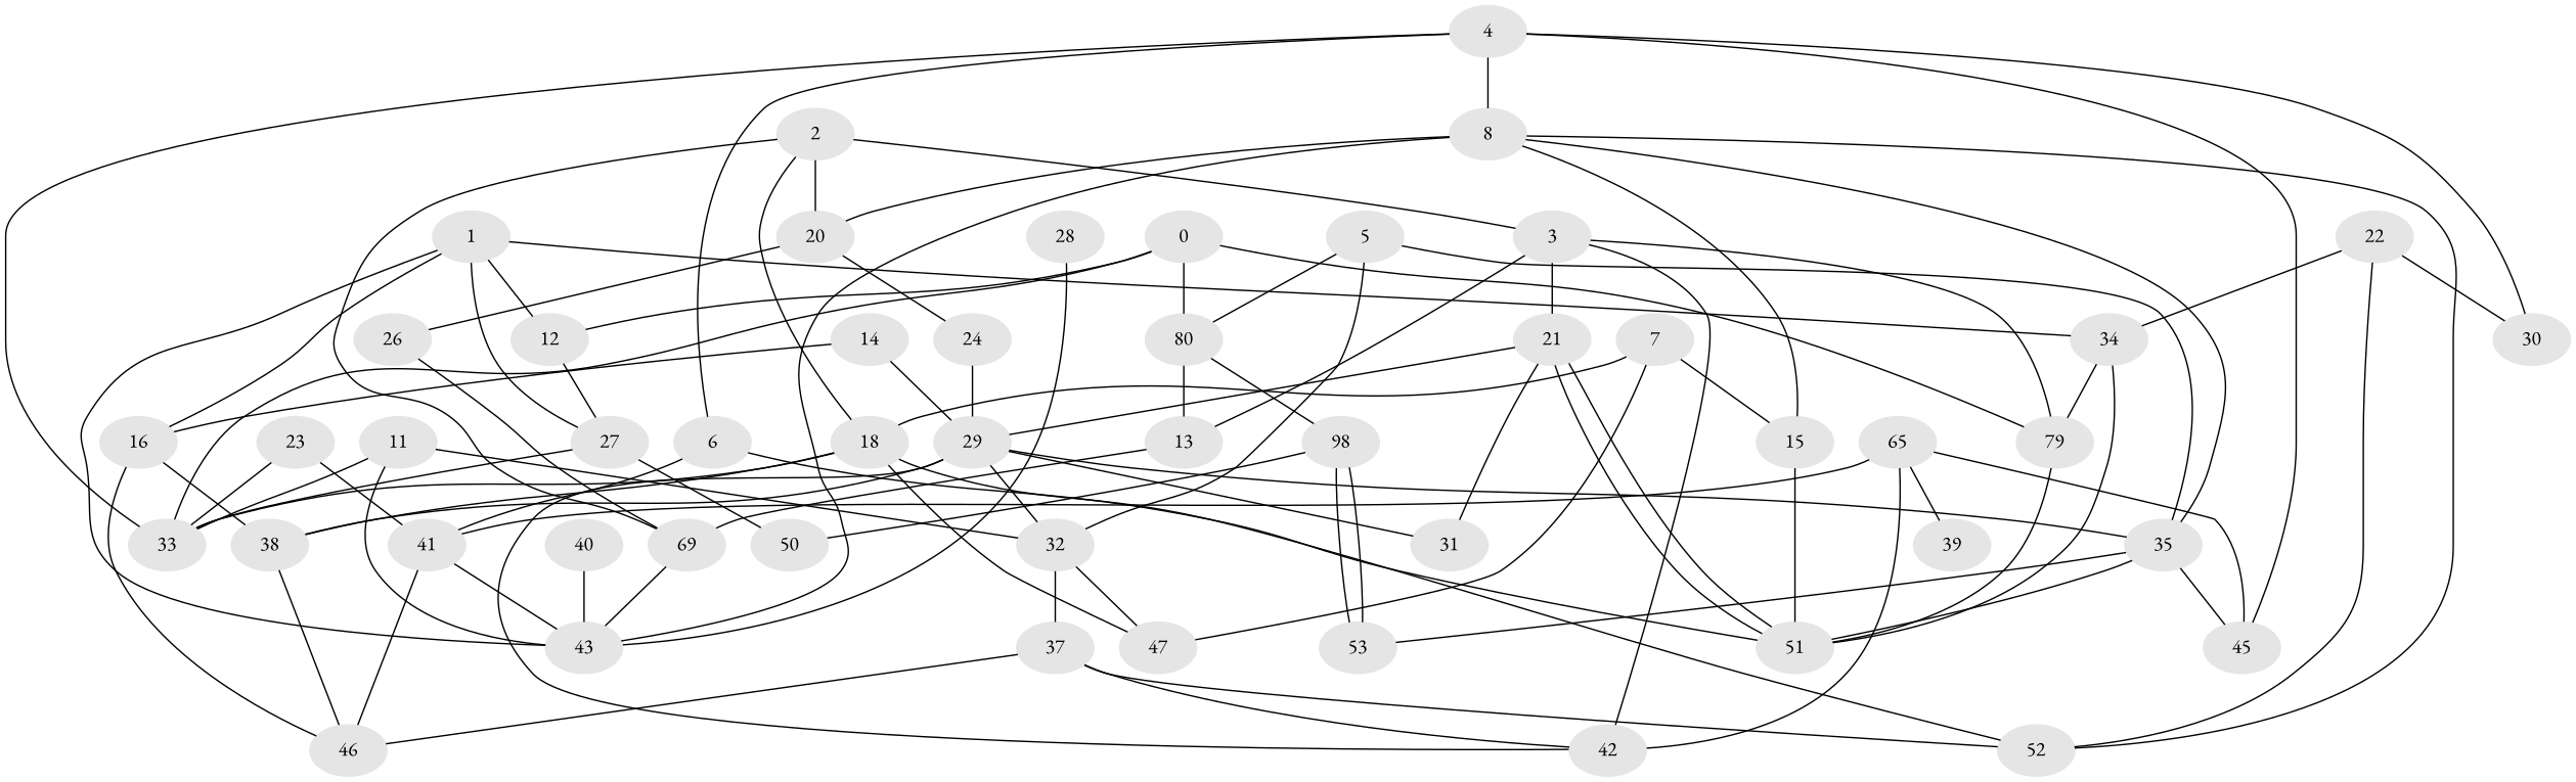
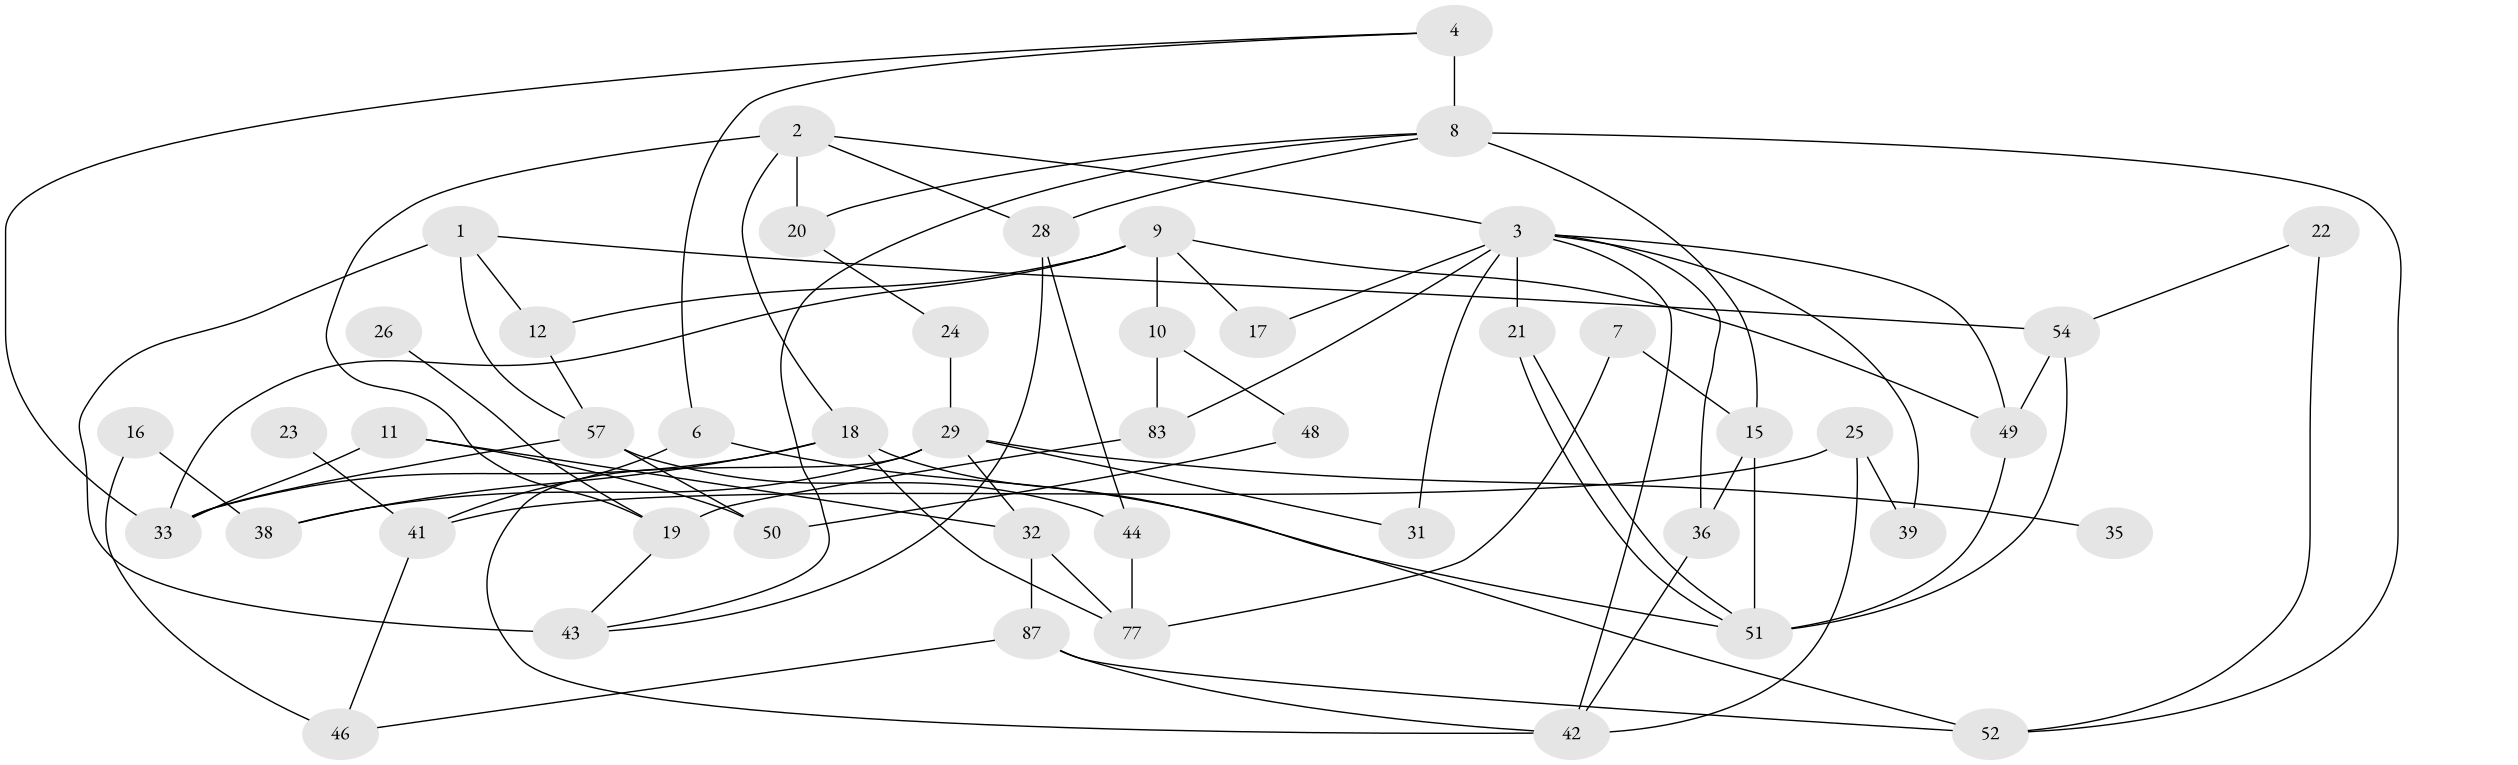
  graph {
    fontname="EB Garamond"
    node [color=gray90 fontname="EB Garamond" style=filled]
    edge [fontname="EB Garamond"]
    1
    12
    16
-   27
-   34
+   27 [label=57]
+   34 [label=54]
    43
    38
    46
    33
+   44
    50
-   49 [label=79]
+   49
    51
    2
    3
    18
-   19 [label=69]
+   19
    20
    28
-   13
+   13 [label=83]
+   17
    21
+   36
    39
    42
-   47
+   47 [label=77]
    52
    24
    26
    29
    31
    4
    6
    8
-   30
-   45
    41
    35
    15
-   5
-   10 [label=80]
+   10
    32
-   48 [label=98]
-   37
-   53
-   40
+   48
+   37 [label=87]
    7
-   9 [label=0]
+   9
    11
-   14
    22
    23
-   25 [label=65]
+   25
    1 -- 12
-   1 -- 16
    1 -- 27
    1 -- 34
    1 -- 43
    12 -- 27
    16 -- 38
    16 -- 46
    27 -- 33
+   27 -- 44
    27 -- 50
    34 -- 49
    34 -- 51
-   38 -- 46
+   44 -- 47
    49 -- 51
    2 -- 3
    2 -- 18
    2 -- 19
    2 -- 20
+   2 -- 28
    3 -- 49
    3 -- 13
+   3 -- 17
    3 -- 21
+   3 -- 36
+   3 -- 39
    3 -- 42
    18 -- 38
    18 -- 33
    18 -- 47
    18 -- 52
    19 -- 43
    20 -- 24
-   20 -- 26
    28 -- 43
+   28 -- 44
    13 -- 19
    21 -- 51
    21 -- 51
-   21 -- 29
-   21 -- 31
+   3 -- 31
+   36 -- 42
    24 -- 29
    26 -- 19
    29 -- 38
    29 -- 42
    29 -- 31
    29 -- 35
    29 -- 32
    4 -- 33
    4 -- 6
    4 -- 8
-   4 -- 30
-   4 -- 45
    6 -- 51
    6 -- 41
    8 -- 43
    8 -- 20
    8 -- 52
-   8 -- 35
+   8 -- 28
    8 -- 15
-   41 -- 43
    41 -- 46
-   35 -- 51
-   35 -- 45
-   35 -- 53
    15 -- 51
-   5 -- 35
-   5 -- 10
-   5 -- 32
+   15 -- 36
    10 -- 13
    10 -- 48
    32 -- 47
    32 -- 37
    48 -- 50
-   48 -- 53
-   48 -- 53
    37 -- 46
    37 -- 42
    37 -- 52
-   40 -- 43
-   7 -- 18
    7 -- 47
    7 -- 15
    9 -- 12
    9 -- 33
    9 -- 49
+   9 -- 17
    9 -- 10
-   11 -- 43
+   11 -- 50
    11 -- 33
    11 -- 32
-   14 -- 16
-   14 -- 29
    22 -- 34
    22 -- 52
-   22 -- 30
-   23 -- 33
    23 -- 41
    25 -- 39
    25 -- 42
-   25 -- 45
    25 -- 41
  }
